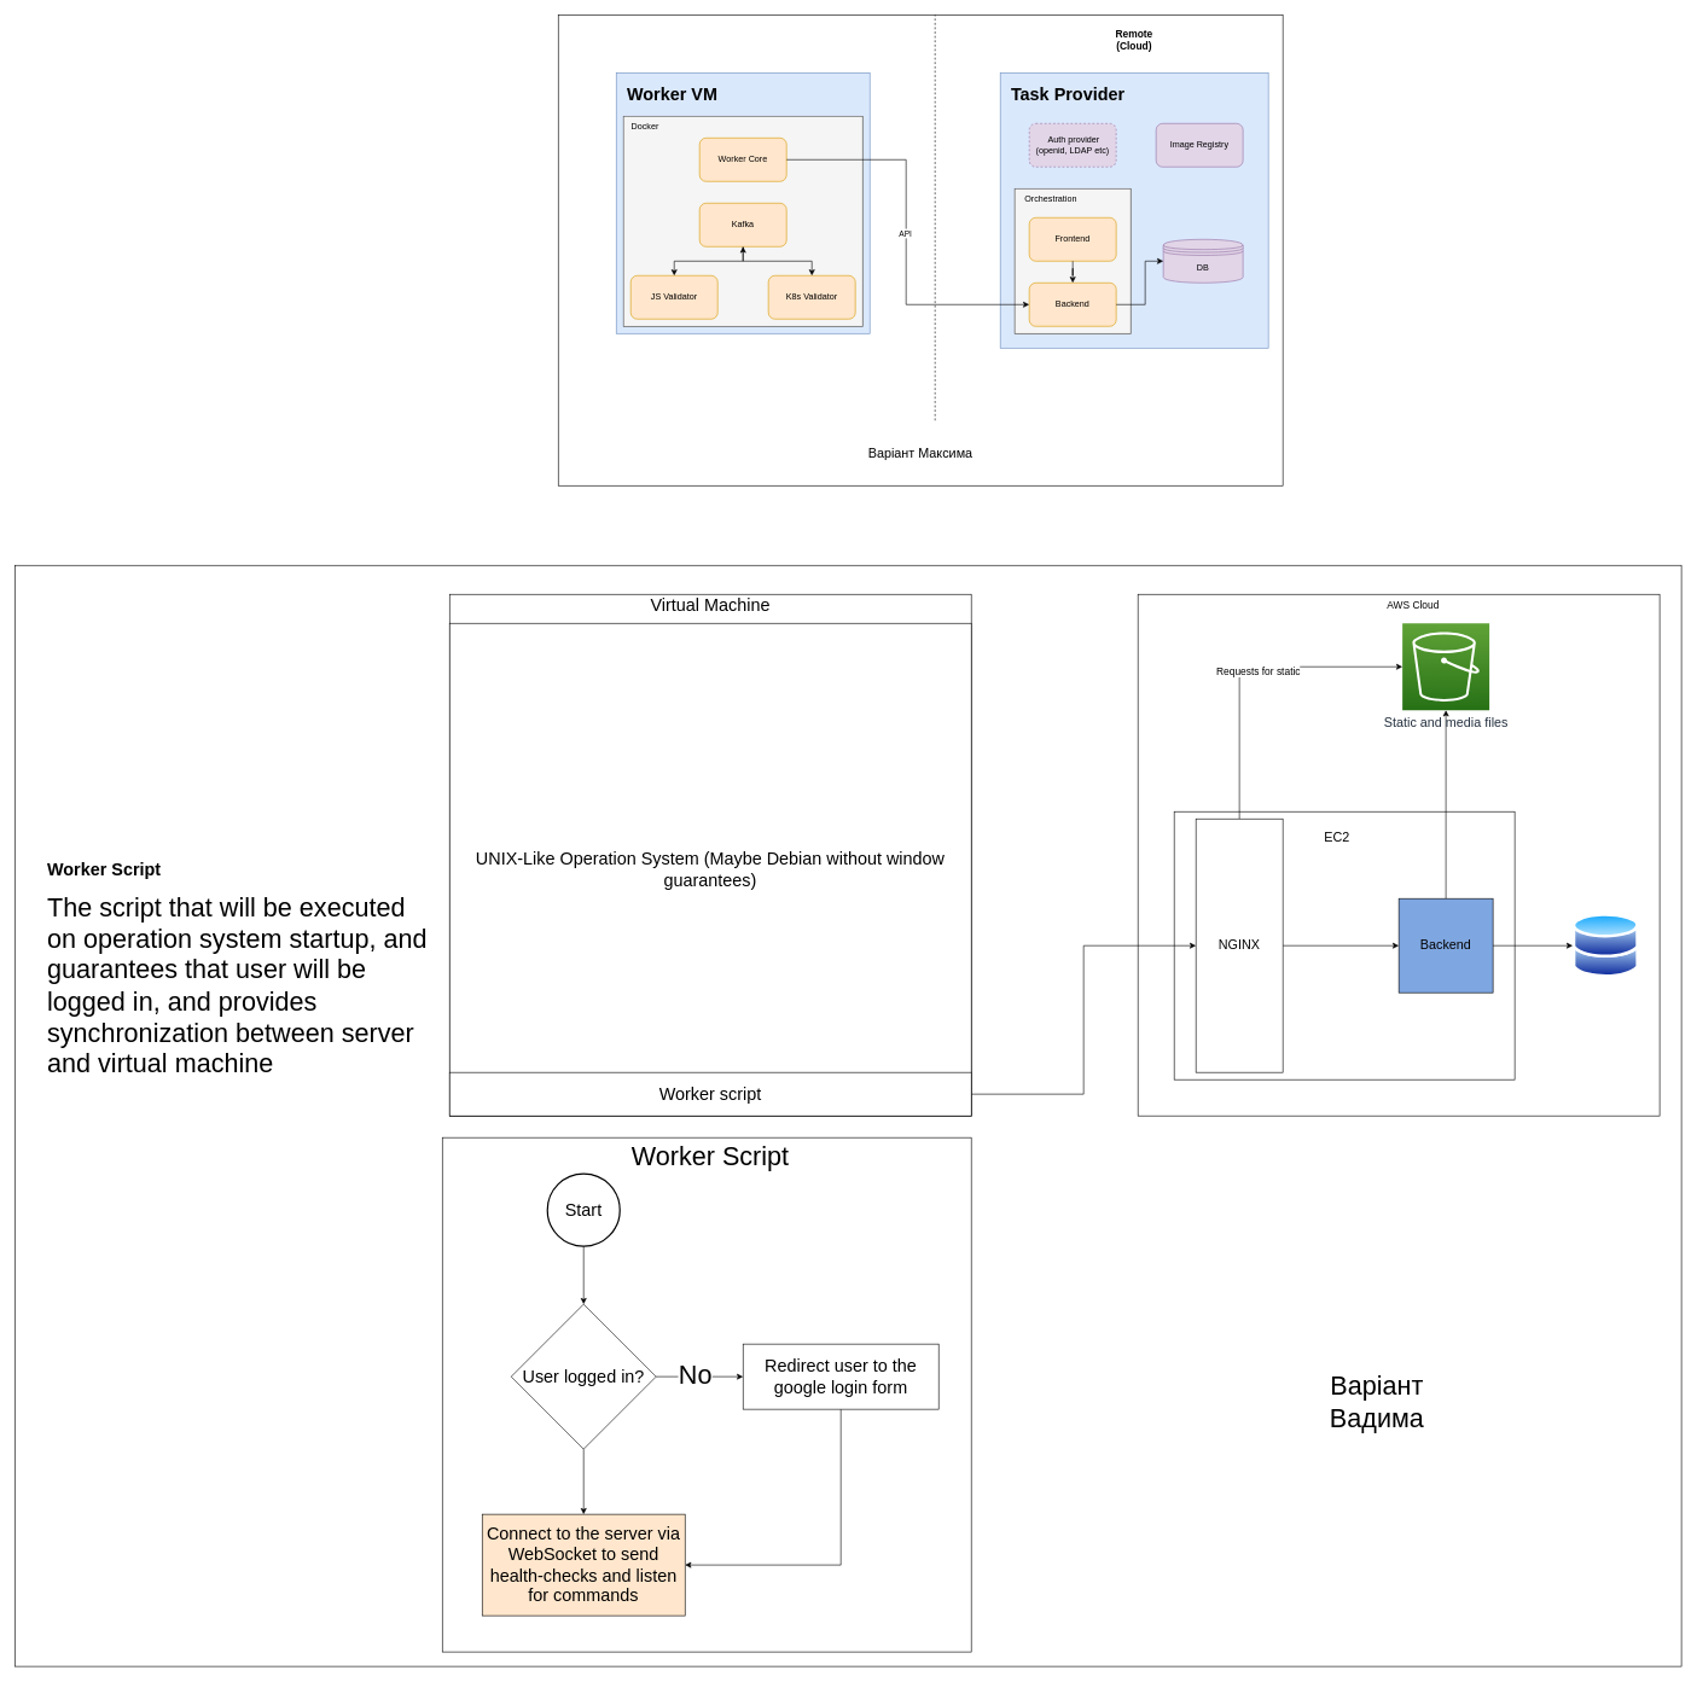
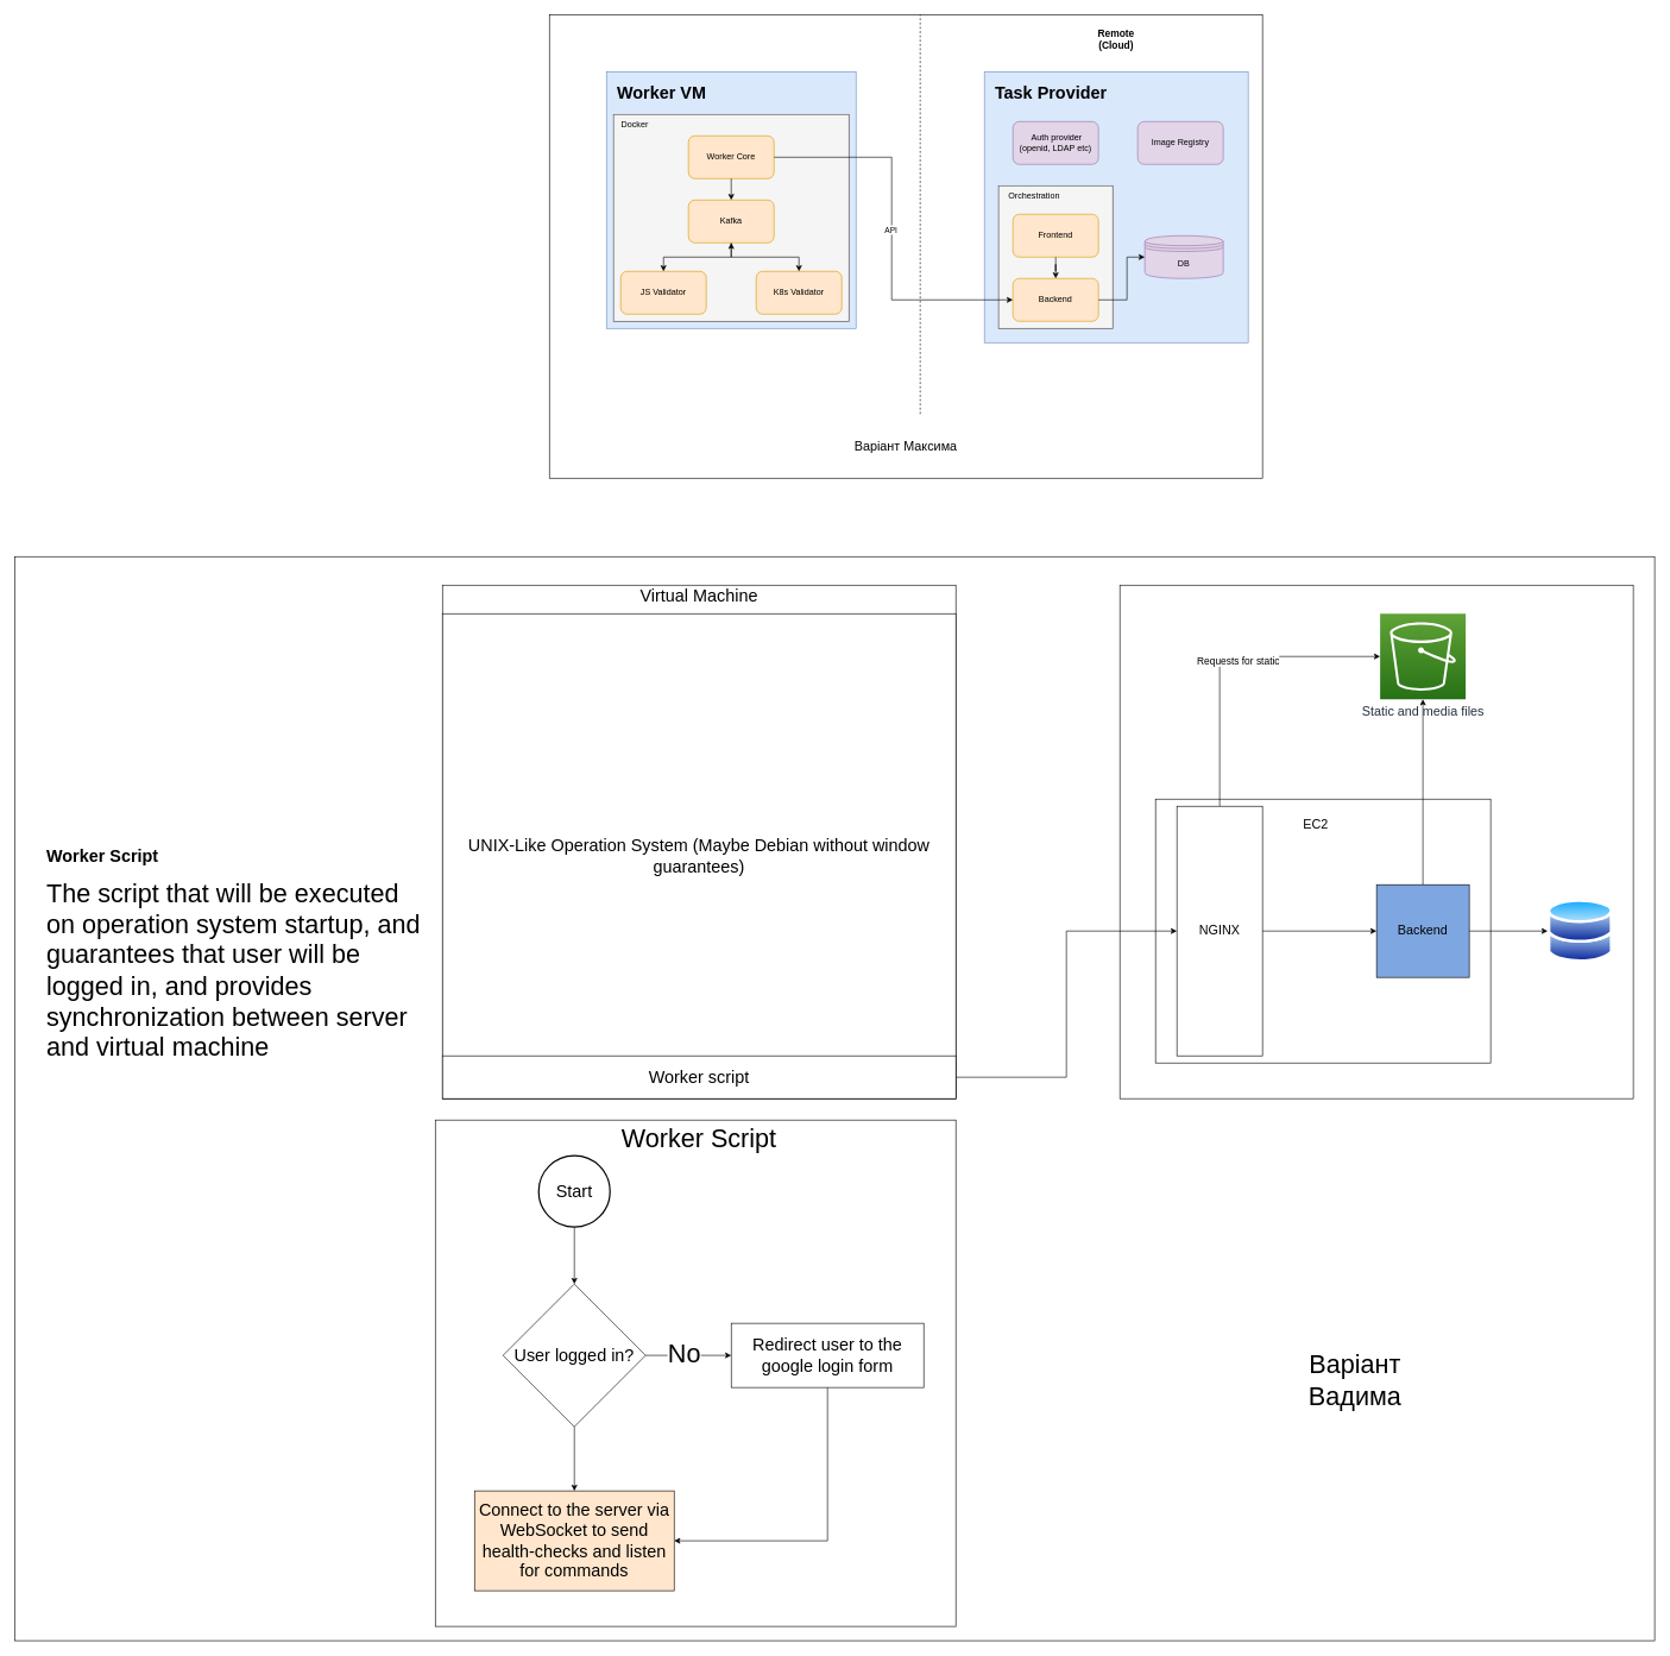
  <mxCell id="0" />
  <mxCell id="1" parent="0" />
  <mxCell id="2" value="" style="rounded=0;whiteSpace=wrap;html=1;" vertex="1" parent="1"><mxGeometry x="20" y="780" width="2300" height="1520" as="geometry" /></mxCell>
  <mxCell id="3" value="" style="rounded=0;whiteSpace=wrap;html=1;" vertex="1" parent="1"><mxGeometry x="610" y="1570" width="730" height="710" as="geometry" /></mxCell>
  <mxCell id="4" value="" style="whiteSpace=wrap;html=1;aspect=fixed;fillColor=none;" vertex="1" parent="1"><mxGeometry x="1570" y="820" width="720" height="720" as="geometry" /></mxCell>
  <mxCell id="5" value="" style="rounded=0;whiteSpace=wrap;html=1;" vertex="1" parent="1"><mxGeometry x="1620" y="1120" width="470" height="370" as="geometry" /></mxCell>
  <mxCell id="6" value="" style="rounded=0;whiteSpace=wrap;html=1;" vertex="1" parent="1"><mxGeometry width="1000" height="650" as="geometry" x="770" y="20" /></mxCell>
  <mxCell id="7" value="" style="rounded=0;whiteSpace=wrap;html=1;fillColor=#dae8fc;strokeColor=#6c8ebf;" parent="1" vertex="1"><mxGeometry x="850" y="100" width="350" height="360" as="geometry" /></mxCell>
  <mxCell id="8" value="&lt;h1&gt;Worker VM&lt;/h1&gt;" style="text;html=1;strokeColor=none;fillColor=none;spacing=5;spacingTop=-20;whiteSpace=wrap;overflow=hidden;rounded=0;" parent="1" vertex="1"><mxGeometry x="860" y="110" width="160" height="40" as="geometry" /></mxCell>
  <mxCell id="9" value="" style="rounded=0;whiteSpace=wrap;html=1;fillColor=#dae8fc;strokeColor=#6c8ebf;" parent="1" vertex="1"><mxGeometry x="1380" y="100" width="370" height="380" as="geometry" /></mxCell>
  <mxCell id="10" value="&lt;h1&gt;Task Provider&lt;/h1&gt;" style="text;html=1;strokeColor=none;fillColor=none;spacing=5;spacingTop=-20;whiteSpace=wrap;overflow=hidden;rounded=0;" parent="1" vertex="1"><mxGeometry x="1390" y="110" width="350" height="40" as="geometry" /></mxCell>
  <mxCell id="11" value="" style="endArrow=none;dashed=1;html=1;rounded=0;" parent="1" edge="1"><mxGeometry width="50" height="50" relative="1" as="geometry"><mxPoint x="1290" y="580" as="sourcePoint" /><mxPoint x="1290" as="targetPoint" y="20" /></mxGeometry></mxCell>
- <mxCell id="12" value="&amp;nbsp;Auth provider&lt;br&gt;(openid,&amp;nbsp;LDAP etc)" style="rounded=1;whiteSpace=wrap;html=1;fillColor=#e1d5e7;strokeColor=#9673a6;dashed=1;" parent="1" vertex="1"><mxGeometry x="1420" y="170" width="120" height="60" as="geometry" /></mxCell>
+ <mxCell id="12" value="&amp;nbsp;Auth provider&lt;br&gt;(openid,&amp;nbsp;LDAP etc)" style="rounded=1;whiteSpace=wrap;html=1;fillColor=#e1d5e7;strokeColor=#9673a6;" parent="1" vertex="1"><mxGeometry x="1420" y="170" width="120" height="60" as="geometry" /></mxCell>
  <mxCell id="13" value="" style="group;fillColor=#f5f5f5;fontColor=#333333;strokeColor=#666666;" parent="1" vertex="1" connectable="0"><mxGeometry x="860" y="160" width="330" height="290" as="geometry" /></mxCell>
  <mxCell id="14" value="" style="rounded=0;whiteSpace=wrap;html=1;fillColor=#f5f5f5;strokeColor=#666666;fontColor=#333333;" parent="13" vertex="1"><mxGeometry width="330" height="290" as="geometry" /></mxCell>
  <mxCell id="15" value="Worker Core" style="rounded=1;whiteSpace=wrap;html=1;fillColor=#ffe6cc;strokeColor=#d79b00;" parent="13" vertex="1"><mxGeometry x="105" y="30" width="120" height="60" as="geometry" /></mxCell>
  <mxCell id="16" value="Docker" style="text;html=1;strokeColor=none;fillColor=none;align=center;verticalAlign=middle;whiteSpace=wrap;rounded=0;" parent="13" vertex="1"><mxGeometry width="60" height="30" as="geometry" /></mxCell>
  <mxCell id="17" value="JS Validator" style="rounded=1;whiteSpace=wrap;html=1;fillColor=#ffe6cc;strokeColor=#d79b00;" parent="13" vertex="1"><mxGeometry x="10" y="220" width="120" height="60" as="geometry" /></mxCell>
  <mxCell id="18" value="K8s Validator" style="rounded=1;whiteSpace=wrap;html=1;fillColor=#ffe6cc;strokeColor=#d79b00;" parent="13" vertex="1"><mxGeometry x="200" y="220" width="120" height="60" as="geometry" /></mxCell>
  <mxCell id="19" value="Kafka" style="rounded=1;whiteSpace=wrap;html=1;fillColor=#ffe6cc;strokeColor=#d79b00;" parent="13" vertex="1"><mxGeometry x="105" y="120" width="120" height="60" as="geometry" /></mxCell>
+ <mxCell id="20" style="edgeStyle=orthogonalEdgeStyle;rounded=0;orthogonalLoop=1;jettySize=auto;html=1;exitX=0.5;exitY=1;exitDx=0;exitDy=0;entryX=0.5;entryY=0;entryDx=0;entryDy=0;" parent="13" source="15" target="19" edge="1"><mxGeometry relative="1" as="geometry" /></mxCell>
  <mxCell id="21" style="edgeStyle=orthogonalEdgeStyle;rounded=0;orthogonalLoop=1;jettySize=auto;html=1;exitX=0.5;exitY=1;exitDx=0;exitDy=0;" parent="13" source="19" target="18" edge="1"><mxGeometry relative="1" as="geometry" /></mxCell>
  <mxCell id="22" style="edgeStyle=orthogonalEdgeStyle;rounded=0;orthogonalLoop=1;jettySize=auto;html=1;exitX=0.5;exitY=1;exitDx=0;exitDy=0;startArrow=classic;startFill=1;" parent="13" source="19" target="17" edge="1"><mxGeometry relative="1" as="geometry" /></mxCell>
  <mxCell id="23" value="DB" style="shape=datastore;whiteSpace=wrap;html=1;fillColor=#e1d5e7;strokeColor=#9673a6;" parent="1" vertex="1"><mxGeometry x="1605" y="330" width="110" height="60" as="geometry" /></mxCell>
  <mxCell id="24" value="" style="group;fillColor=#f5f5f5;fontColor=#333333;strokeColor=#666666;" parent="1" vertex="1" connectable="0"><mxGeometry x="1400" y="260" width="160" height="200" as="geometry" /></mxCell>
  <mxCell id="25" value="" style="rounded=0;whiteSpace=wrap;html=1;fillColor=#f5f5f5;strokeColor=#666666;fontColor=#333333;" parent="24" vertex="1"><mxGeometry width="160" height="200" as="geometry" /></mxCell>
  <mxCell id="26" value="Frontend" style="rounded=1;whiteSpace=wrap;html=1;fillColor=#ffe6cc;strokeColor=#d79b00;" parent="24" vertex="1"><mxGeometry x="20" y="40" width="120" height="60" as="geometry" /></mxCell>
  <mxCell id="27" value="Orchestration" style="text;html=1;strokeColor=none;fillColor=none;align=center;verticalAlign=middle;whiteSpace=wrap;rounded=0;" parent="24" vertex="1"><mxGeometry width="100" height="30" as="geometry" /></mxCell>
  <mxCell id="28" value="Backend" style="rounded=1;whiteSpace=wrap;html=1;fillColor=#ffe6cc;strokeColor=#d79b00;" parent="24" vertex="1"><mxGeometry x="20" y="130" width="120" height="60" as="geometry" /></mxCell>
  <mxCell id="29" style="edgeStyle=orthogonalEdgeStyle;rounded=0;orthogonalLoop=1;jettySize=auto;html=1;entryX=0.5;entryY=0;entryDx=0;entryDy=0;" parent="24" source="26" target="28" edge="1"><mxGeometry relative="1" as="geometry" /></mxCell>
  <mxCell id="30" value="Image Registry" style="rounded=1;whiteSpace=wrap;html=1;fillColor=#e1d5e7;strokeColor=#9673a6;" parent="1" vertex="1"><mxGeometry x="1595" y="170" width="120" height="60" as="geometry" /></mxCell>
  <mxCell id="31" style="edgeStyle=orthogonalEdgeStyle;rounded=0;orthogonalLoop=1;jettySize=auto;html=1;exitX=0.5;exitY=1;exitDx=0;exitDy=0;" parent="1" source="9" target="9" edge="1"><mxGeometry relative="1" as="geometry" /></mxCell>
  <mxCell id="32" style="edgeStyle=orthogonalEdgeStyle;rounded=0;orthogonalLoop=1;jettySize=auto;html=1;exitX=1;exitY=0.5;exitDx=0;exitDy=0;" parent="1" source="28" target="23" edge="1"><mxGeometry relative="1" as="geometry"><Array as="points"><mxPoint x="1580" y="420" /><mxPoint x="1580" y="360" /></Array></mxGeometry></mxCell>
  <mxCell id="33" value="&lt;font style=&quot;font-size: 14px;&quot;&gt;&lt;b&gt;Remote (Cloud)&lt;/b&gt;&lt;/font&gt;" style="text;html=1;strokeColor=none;fillColor=none;align=center;verticalAlign=middle;whiteSpace=wrap;rounded=0;" parent="1" vertex="1"><mxGeometry x="1535" y="40" width="60" height="30" as="geometry" /></mxCell>
  <mxCell id="34" style="edgeStyle=orthogonalEdgeStyle;rounded=0;orthogonalLoop=1;jettySize=auto;html=1;exitX=1;exitY=0.5;exitDx=0;exitDy=0;entryX=0;entryY=0.5;entryDx=0;entryDy=0;" parent="1" source="15" target="28" edge="1"><mxGeometry relative="1" as="geometry"><Array as="points"><mxPoint x="1250" y="220" /><mxPoint x="1250" y="420" /></Array></mxGeometry></mxCell>
  <mxCell id="35" value="API" style="edgeLabel;html=1;align=center;verticalAlign=middle;resizable=0;points=[];" parent="34" vertex="1" connectable="0"><mxGeometry x="-0.005" y="-2" relative="1" as="geometry"><mxPoint as="offset" /></mxGeometry></mxCell>
  <mxCell id="36" value="&lt;font style=&quot;font-size: 18px;&quot;&gt;Варіант Максима&lt;/font&gt;" style="text;html=1;strokeColor=none;fillColor=none;align=center;verticalAlign=middle;whiteSpace=wrap;rounded=0;" vertex="1" parent="1"><mxGeometry x="1185" y="610" width="170" height="30" as="geometry" /></mxCell>
  <mxCell id="37" style="edgeStyle=orthogonalEdgeStyle;rounded=0;orthogonalLoop=1;jettySize=auto;html=1;exitX=1;exitY=0.5;exitDx=0;exitDy=0;entryX=0;entryY=0.5;entryDx=0;entryDy=0;" edge="1" parent="1" source="39" target="45"><mxGeometry relative="1" as="geometry" /></mxCell>
  <mxCell id="38" style="edgeStyle=orthogonalEdgeStyle;rounded=0;orthogonalLoop=1;jettySize=auto;html=1;exitX=0.5;exitY=0;exitDx=0;exitDy=0;entryX=0.5;entryY=1;entryDx=0;entryDy=0;entryPerimeter=0;" edge="1" parent="1" source="39" target="46"><mxGeometry relative="1" as="geometry" /></mxCell>
  <mxCell id="39" value="&lt;font style=&quot;font-size: 18px;&quot;&gt;Backend&lt;/font&gt;" style="whiteSpace=wrap;html=1;aspect=fixed;fillColor=#7EA6E0;" vertex="1" parent="1"><mxGeometry x="1930" y="1240" width="130" height="130" as="geometry" /></mxCell>
  <mxCell id="40" value="&lt;font style=&quot;font-size: 18px;&quot;&gt;EC2&lt;/font&gt;" style="text;html=1;strokeColor=none;fillColor=none;align=center;verticalAlign=middle;whiteSpace=wrap;rounded=0;" vertex="1" parent="1"><mxGeometry x="1815" y="1140" width="60" height="30" as="geometry" /></mxCell>
  <mxCell id="41" style="edgeStyle=orthogonalEdgeStyle;rounded=0;orthogonalLoop=1;jettySize=auto;html=1;exitX=1;exitY=0.5;exitDx=0;exitDy=0;entryX=0;entryY=0.5;entryDx=0;entryDy=0;" edge="1" parent="1" source="44" target="39"><mxGeometry relative="1" as="geometry" /></mxCell>
  <mxCell id="42" style="edgeStyle=orthogonalEdgeStyle;rounded=0;orthogonalLoop=1;jettySize=auto;html=1;exitX=0.5;exitY=0;exitDx=0;exitDy=0;entryX=0;entryY=0.5;entryDx=0;entryDy=0;entryPerimeter=0;" edge="1" parent="1" source="44" target="46"><mxGeometry relative="1" as="geometry" /></mxCell>
  <mxCell id="43" value="&lt;font style=&quot;font-size: 14px;&quot;&gt;Requests for static&lt;/font&gt;" style="edgeLabel;html=1;align=center;verticalAlign=middle;resizable=0;points=[];" vertex="1" connectable="0" parent="42"><mxGeometry x="0.081" y="-5" relative="1" as="geometry"><mxPoint as="offset" /></mxGeometry></mxCell>
  <mxCell id="44" value="&lt;font style=&quot;font-size: 18px;&quot;&gt;NGINX&lt;/font&gt;" style="rounded=0;whiteSpace=wrap;html=1;" vertex="1" parent="1"><mxGeometry x="1650" y="1130" width="120" height="350" as="geometry" /></mxCell>
  <mxCell id="45" value="" style="image;aspect=fixed;perimeter=ellipsePerimeter;html=1;align=center;shadow=0;dashed=0;spacingTop=3;image=img/lib/active_directory/databases.svg;" vertex="1" parent="1"><mxGeometry x="2170" y="1260" width="91.84" height="90" as="geometry" /></mxCell>
  <mxCell id="46" value="&lt;font style=&quot;font-size: 18px;&quot;&gt;Static and media files&lt;/font&gt;" style="sketch=0;points=[[0,0,0],[0.25,0,0],[0.5,0,0],[0.75,0,0],[1,0,0],[0,1,0],[0.25,1,0],[0.5,1,0],[0.75,1,0],[1,1,0],[0,0.25,0],[0,0.5,0],[0,0.75,0],[1,0.25,0],[1,0.5,0],[1,0.75,0]];outlineConnect=0;fontColor=#232F3E;gradientColor=#60A337;gradientDirection=north;fillColor=#277116;strokeColor=#ffffff;dashed=0;verticalLabelPosition=bottom;verticalAlign=top;align=center;html=1;fontSize=12;fontStyle=0;aspect=fixed;shape=mxgraph.aws4.resourceIcon;resIcon=mxgraph.aws4.s3;" vertex="1" parent="1"><mxGeometry x="1935" y="860" width="120" height="120" as="geometry" /></mxCell>
- <mxCell id="47" value="&lt;font style=&quot;font-size: 14px;&quot;&gt;AWS Cloud&lt;br&gt;&lt;/font&gt;" style="text;html=1;strokeColor=none;fillColor=none;align=center;verticalAlign=middle;whiteSpace=wrap;rounded=0;" vertex="1" parent="1"><mxGeometry x="1900" y="820" width="100" height="30" as="geometry" /></mxCell>
  <mxCell id="48" value="" style="whiteSpace=wrap;html=1;aspect=fixed;fillColor=none;" vertex="1" parent="1"><mxGeometry x="620" y="820" width="720" height="720" as="geometry" /></mxCell>
  <mxCell id="49" value="&lt;font style=&quot;font-size: 24px;&quot;&gt;Virtual Machine&lt;/font&gt;" style="text;html=1;strokeColor=none;fillColor=none;align=center;verticalAlign=middle;whiteSpace=wrap;rounded=0;" vertex="1" parent="1"><mxGeometry x="885" y="820" width="190" height="30" as="geometry" /></mxCell>
  <mxCell id="50" value="&lt;font style=&quot;font-size: 24px;&quot;&gt;UNIX-Like Operation System (Maybe Debian without window guarantees)&lt;/font&gt;" style="rounded=0;whiteSpace=wrap;html=1;" vertex="1" parent="1"><mxGeometry x="620" y="860" width="720" height="680" as="geometry" /></mxCell>
  <mxCell id="51" style="edgeStyle=orthogonalEdgeStyle;rounded=0;orthogonalLoop=1;jettySize=auto;html=1;exitX=1;exitY=0.5;exitDx=0;exitDy=0;" edge="1" parent="1" source="52" target="44"><mxGeometry relative="1" as="geometry" /></mxCell>
  <mxCell id="52" value="&lt;font style=&quot;font-size: 24px;&quot;&gt;Worker script&lt;/font&gt;" style="rounded=0;whiteSpace=wrap;html=1;" vertex="1" parent="1"><mxGeometry x="620" y="1480" width="720" height="60" as="geometry" /></mxCell>
  <mxCell id="53" value="&lt;h1&gt;&lt;font style=&quot;font-size: 24px;&quot;&gt;Worker Script&lt;/font&gt;&lt;/h1&gt;&lt;div&gt;&lt;font style=&quot;font-size: 36px;&quot;&gt;The script that will be executed on operation system startup, and guarantees that user will be logged in, and provides synchronization between server and virtual machine&amp;nbsp;&lt;/font&gt;&lt;/div&gt;" style="text;html=1;strokeColor=none;fillColor=none;spacing=5;spacingTop=-20;whiteSpace=wrap;overflow=hidden;rounded=0;" vertex="1" parent="1"><mxGeometry x="60" y="1180" width="550" height="360" as="geometry" /></mxCell>
  <mxCell id="54" style="edgeStyle=orthogonalEdgeStyle;rounded=0;orthogonalLoop=1;jettySize=auto;html=1;exitX=0.5;exitY=1;exitDx=0;exitDy=0;exitPerimeter=0;entryX=0.5;entryY=0;entryDx=0;entryDy=0;" edge="1" parent="1" source="55" target="59"><mxGeometry relative="1" as="geometry" /></mxCell>
  <mxCell id="55" value="&lt;font style=&quot;font-size: 24px;&quot;&gt;Start&lt;/font&gt;" style="strokeWidth=2;html=1;shape=mxgraph.flowchart.start_2;whiteSpace=wrap;" vertex="1" parent="1"><mxGeometry x="755" y="1620" width="100" height="100" as="geometry" /></mxCell>
  <mxCell id="56" style="edgeStyle=orthogonalEdgeStyle;rounded=0;orthogonalLoop=1;jettySize=auto;html=1;exitX=1;exitY=0.5;exitDx=0;exitDy=0;entryX=0;entryY=0.5;entryDx=0;entryDy=0;" edge="1" parent="1" source="59" target="61"><mxGeometry relative="1" as="geometry" /></mxCell>
  <mxCell id="57" value="&lt;font style=&quot;font-size: 36px;&quot;&gt;No&lt;/font&gt;" style="edgeLabel;html=1;align=center;verticalAlign=middle;resizable=0;points=[];" vertex="1" connectable="0" parent="56"><mxGeometry x="-0.117" y="3" relative="1" as="geometry"><mxPoint as="offset" /></mxGeometry></mxCell>
  <mxCell id="58" style="edgeStyle=orthogonalEdgeStyle;rounded=0;orthogonalLoop=1;jettySize=auto;html=1;exitX=0.5;exitY=1;exitDx=0;exitDy=0;entryX=0.5;entryY=0;entryDx=0;entryDy=0;" edge="1" parent="1" source="59" target="62"><mxGeometry relative="1" as="geometry" /></mxCell>
  <mxCell id="59" value="&lt;font style=&quot;font-size: 24px;&quot;&gt;User logged in?&lt;/font&gt;" style="rhombus;whiteSpace=wrap;html=1;" vertex="1" parent="1"><mxGeometry x="705" y="1800" width="200" height="200" as="geometry" /></mxCell>
  <mxCell id="60" style="edgeStyle=orthogonalEdgeStyle;rounded=0;orthogonalLoop=1;jettySize=auto;html=1;exitX=0.5;exitY=1;exitDx=0;exitDy=0;entryX=1;entryY=0.5;entryDx=0;entryDy=0;" edge="1" parent="1" source="61" target="62"><mxGeometry relative="1" as="geometry" /></mxCell>
  <mxCell id="61" value="&lt;font style=&quot;font-size: 24px;&quot;&gt;Redirect user to the google login form&lt;/font&gt;" style="rounded=0;whiteSpace=wrap;html=1;" vertex="1" parent="1"><mxGeometry x="1025" y="1855" width="270" height="90" as="geometry" /></mxCell>
  <mxCell id="62" value="&lt;font style=&quot;font-size: 24px;&quot;&gt;Connect to the server via WebSocket to send health-checks and listen for commands&lt;/font&gt;" style="rounded=0;whiteSpace=wrap;html=1;fillColor=#ffe6cc;" vertex="1" parent="1"><mxGeometry x="665" y="2090" width="280" height="140" as="geometry" /></mxCell>
  <mxCell id="63" value="&lt;font style=&quot;font-size: 36px;&quot;&gt;Worker Script&lt;/font&gt;" style="text;html=1;strokeColor=none;fillColor=none;align=center;verticalAlign=middle;whiteSpace=wrap;rounded=0;" vertex="1" parent="1"><mxGeometry x="840" y="1580" width="280" height="30" as="geometry" /></mxCell>
  <mxCell id="64" value="&lt;font style=&quot;font-size: 36px;&quot;&gt;Варіант Вадима&lt;/font&gt;" style="text;html=1;strokeColor=none;fillColor=none;align=center;verticalAlign=middle;whiteSpace=wrap;rounded=0;" vertex="1" parent="1"><mxGeometry x="1770" y="1880" width="260" height="110" as="geometry" /></mxCell>
